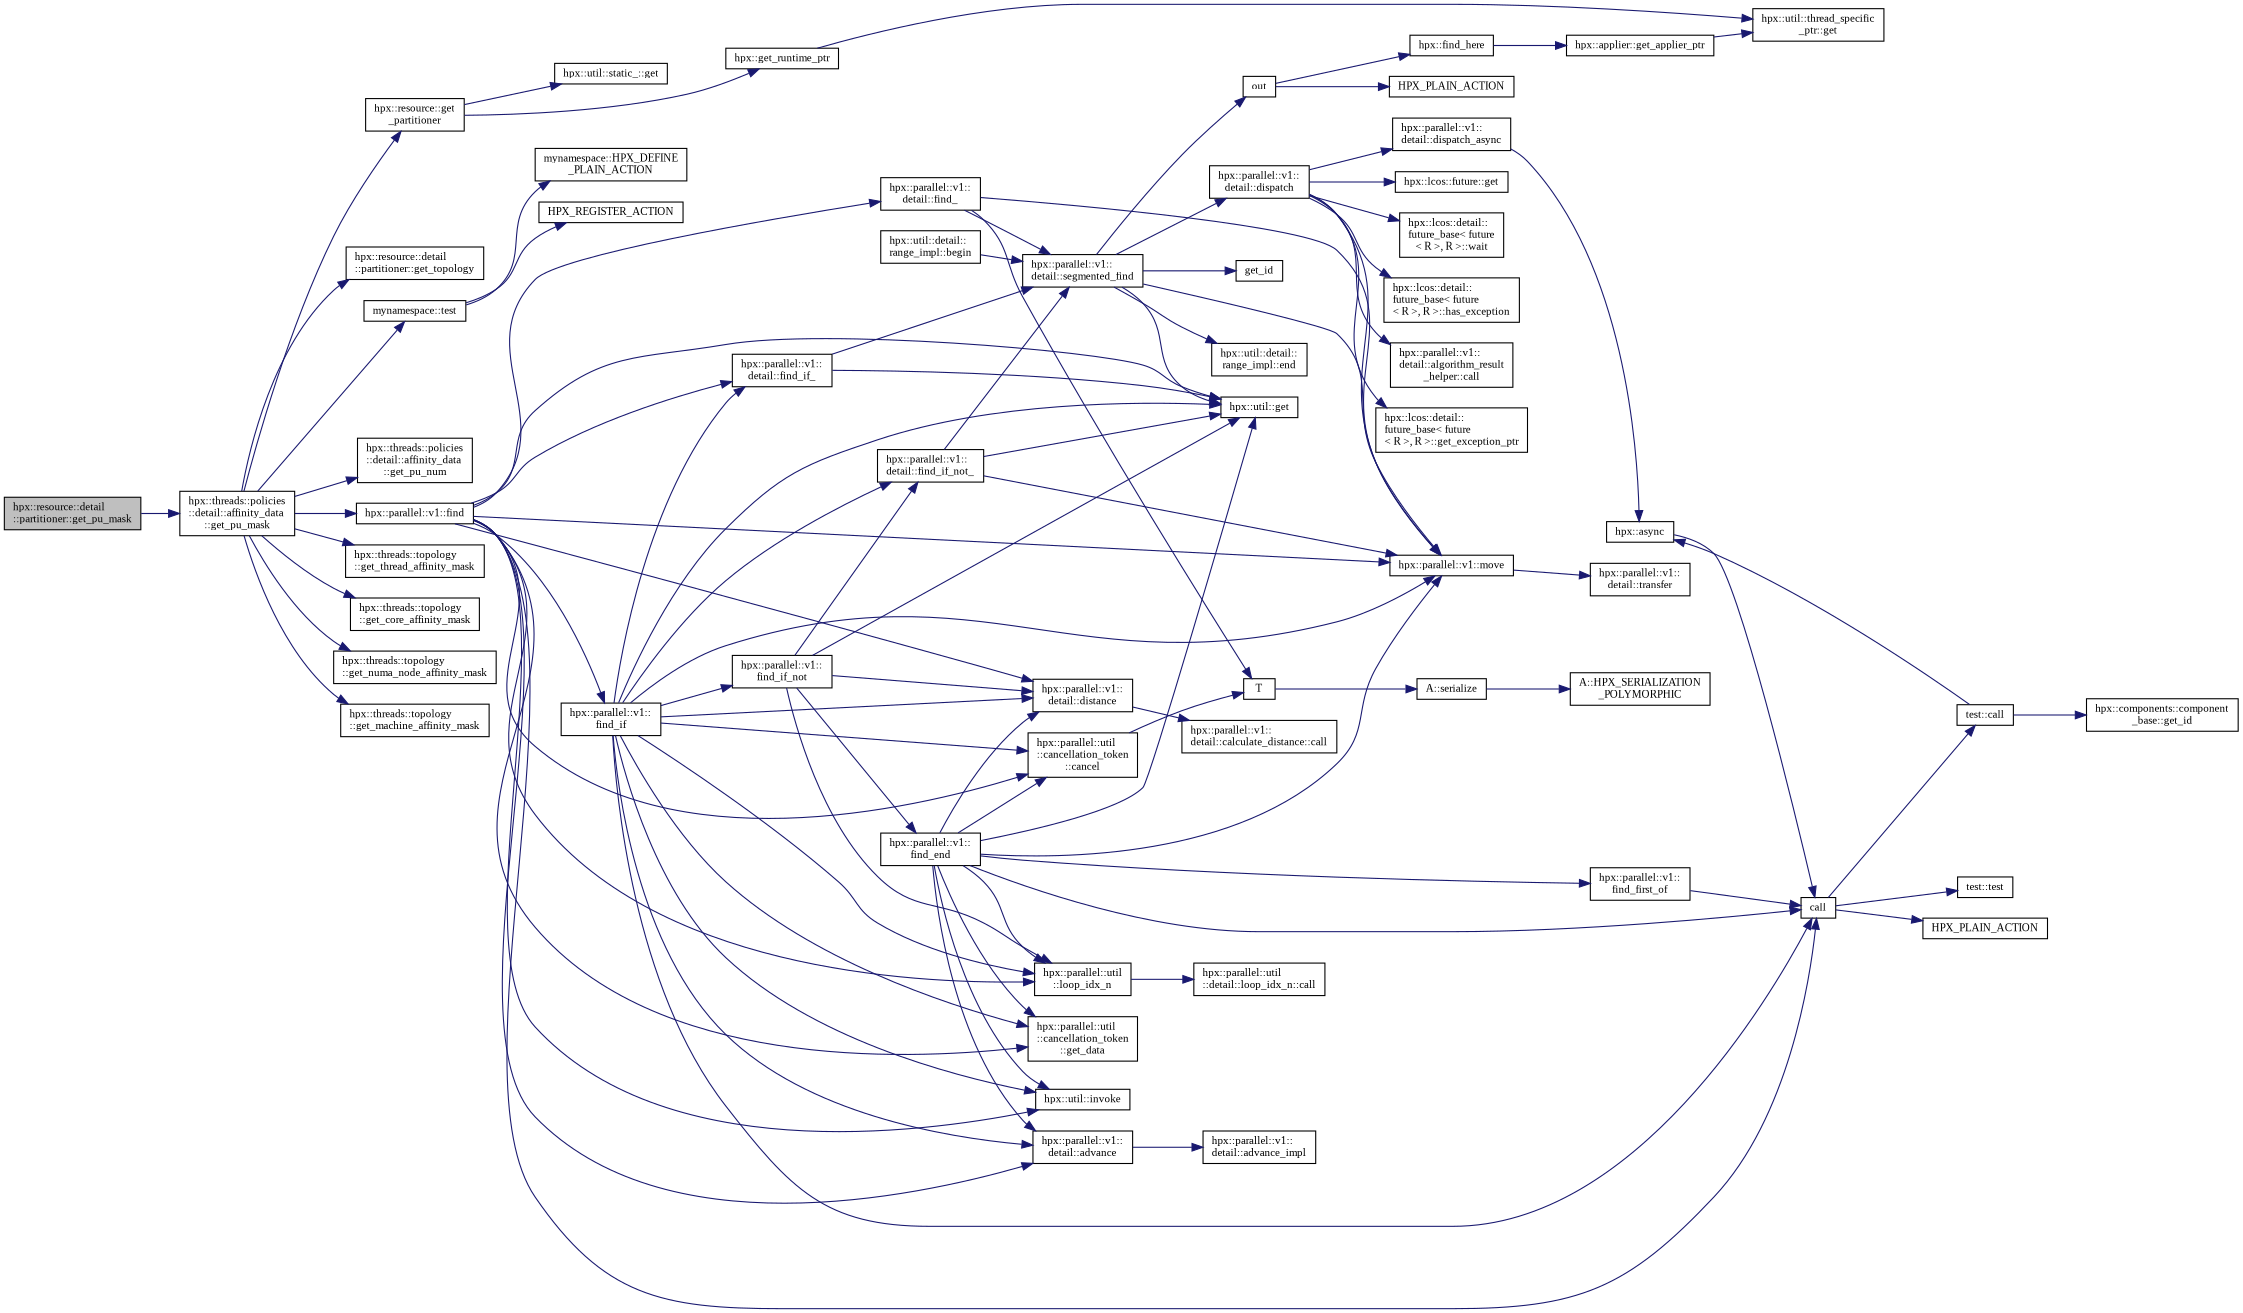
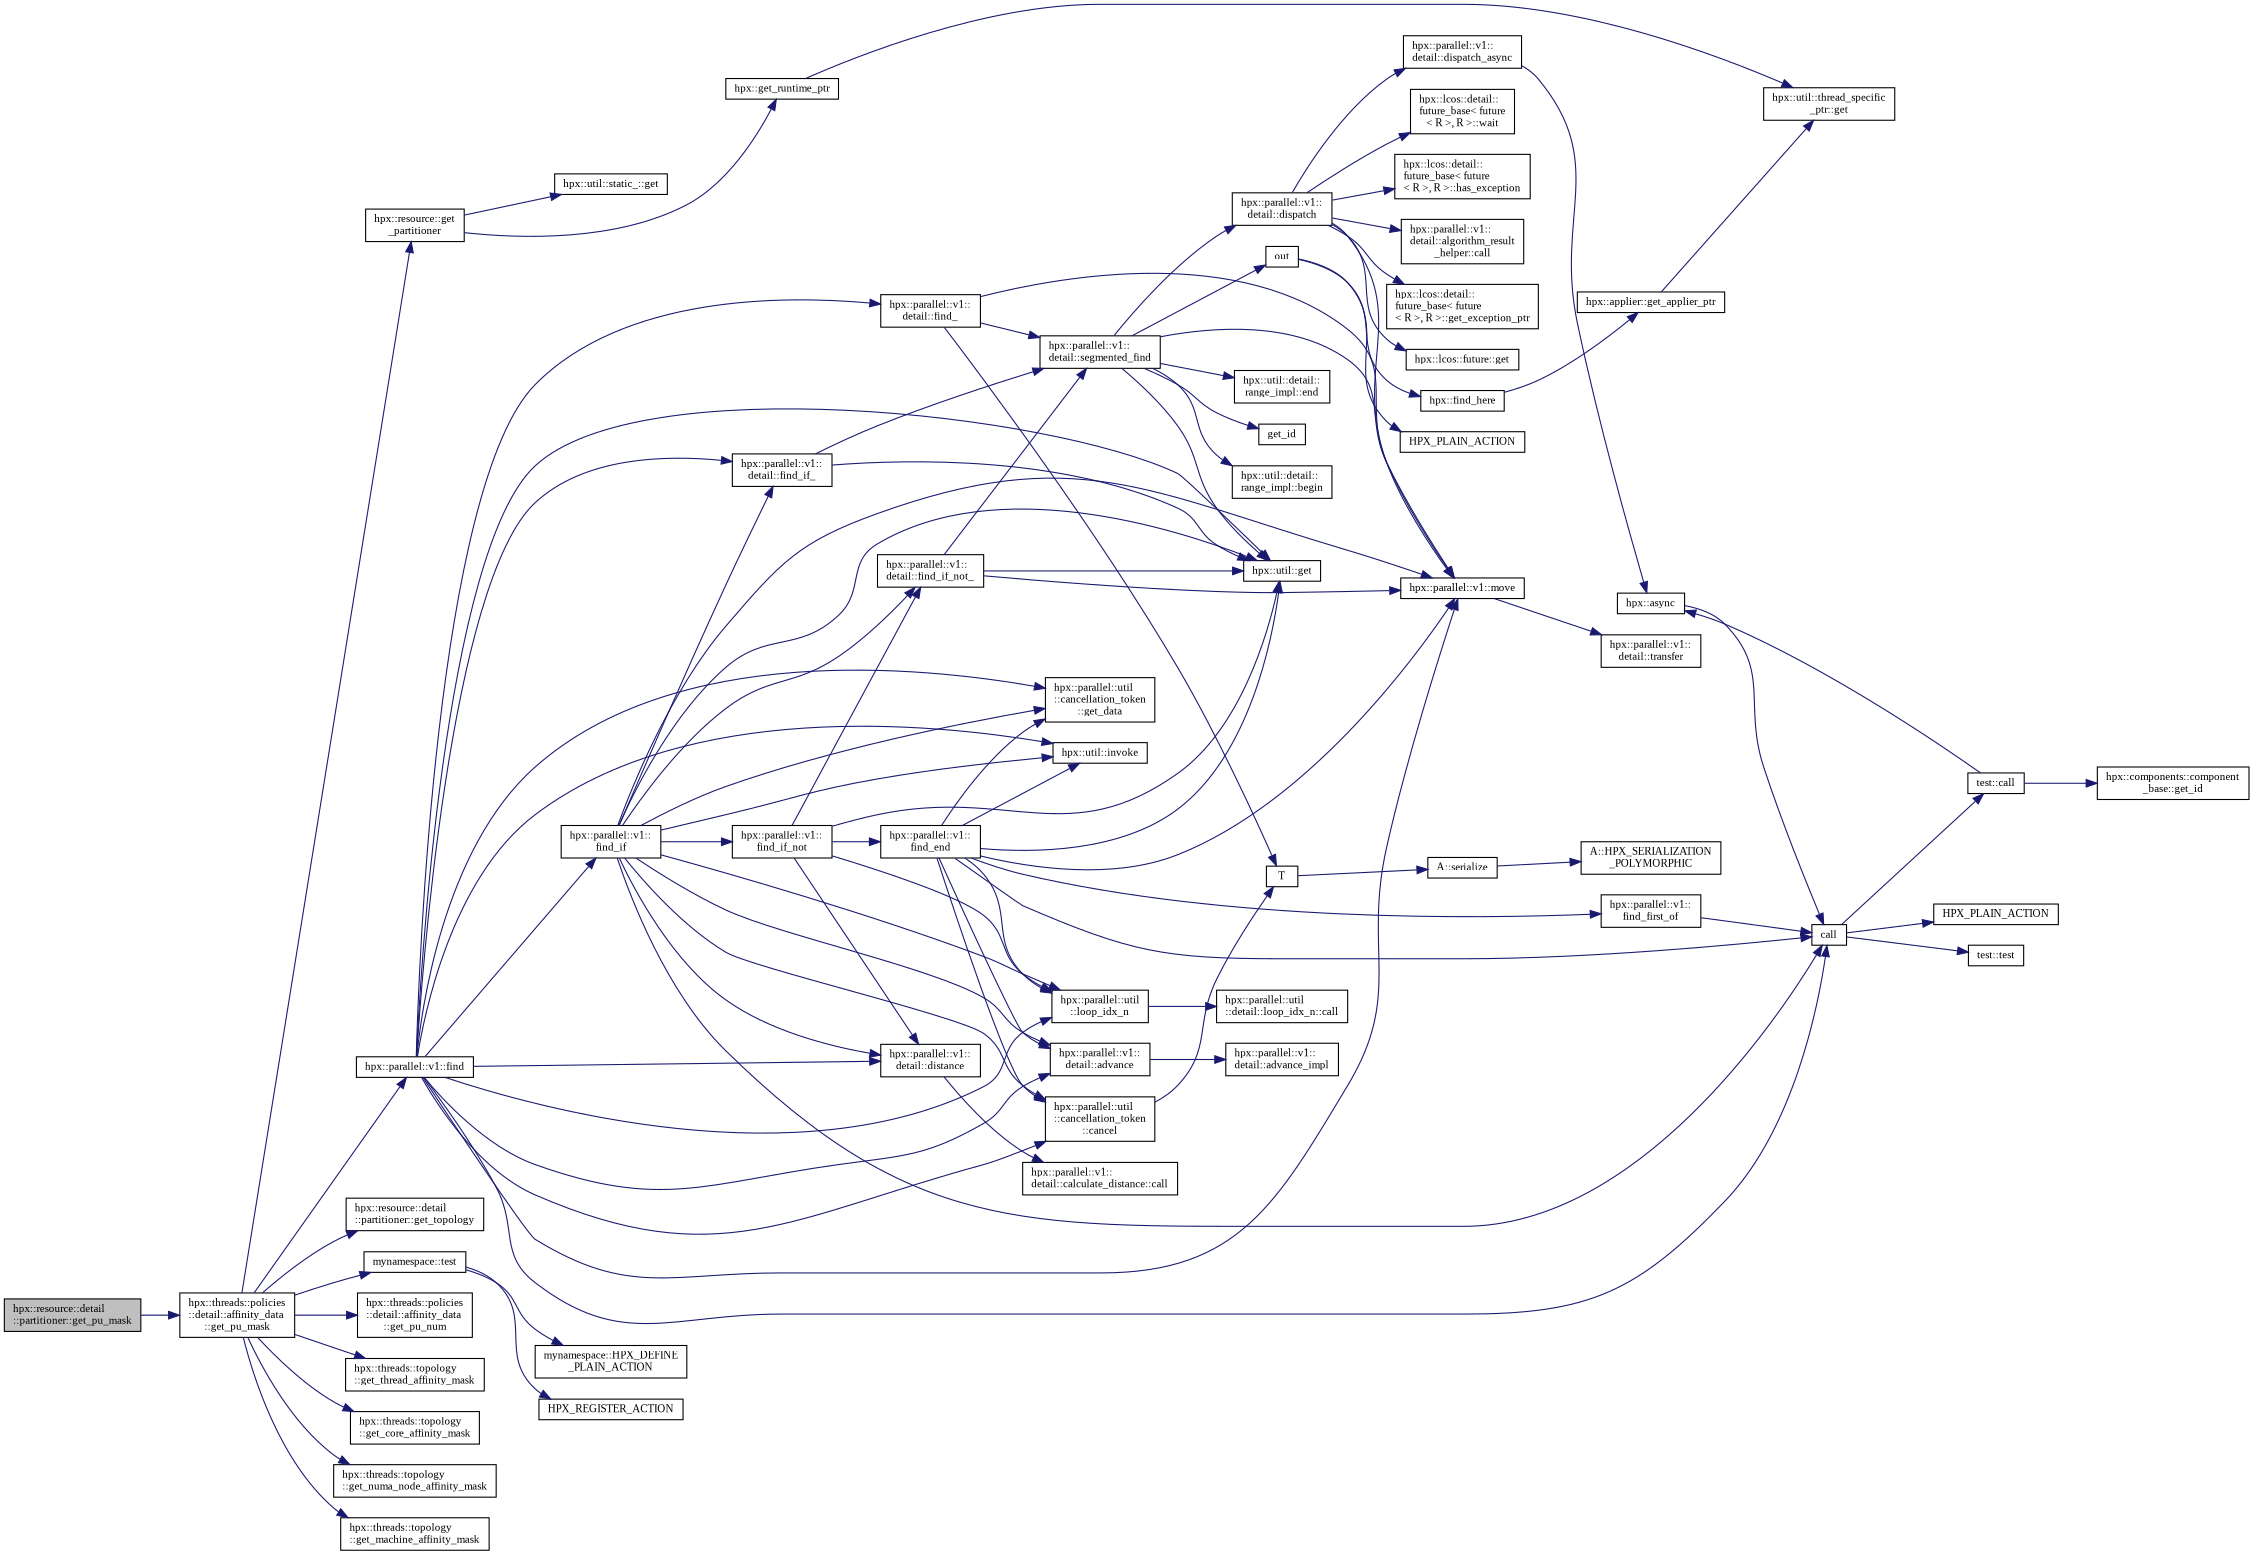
  digraph {
    fontname="Liberation Serif"
    rankdir=LR
    node [color=black fillcolor=white fontname="Liberation Serif" fontsize=10 shape=record style=filled]
    edge [color=midnightblue fontname="Liberation Serif" fontsize=10 labelfontname=Helvetica labelfontsize=10 style=solid]
    n1 [fillcolor=grey75 fontcolor=black height=0.2 label="hpx::resource::detail\l::partitioner::get_pu_mask" width=0.4]
    n2 [height=0.2 label="hpx::threads::policies\l::detail::affinity_data\l::get_pu_mask" width=0.4]
    n3 [height=0.2 label="hpx::resource::get\l_partitioner" width=0.4]
    n4 [height=0.2 label="hpx::resource::detail\l::partitioner::get_topology" width=0.4]
    n5 [height=0.2 label="mynamespace::test" width=0.4]
    n6 [height=0.2 label="hpx::threads::policies\l::detail::affinity_data\l::get_pu_num" width=0.4]
    n7 [height=0.2 label="hpx::parallel::v1::find" width=0.4]
    n8 [height=0.2 label="hpx::threads::topology\l::get_thread_affinity_mask" width=0.4]
    n9 [height=0.2 label="hpx::threads::topology\l::get_core_affinity_mask" width=0.4]
    n10 [height=0.2 label="hpx::threads::topology\l::get_numa_node_affinity_mask" width=0.4]
    n11 [height=0.2 label="hpx::threads::topology\l::get_machine_affinity_mask" width=0.4]
    n12 [height=0.2 label="hpx::util::static_::get" width=0.4]
    n13 [height=0.2 label="hpx::get_runtime_ptr" width=0.4]
    n14 [height=0.2 label="mynamespace::HPX_DEFINE\l_PLAIN_ACTION" width=0.4]
    n15 [height=0.2 label=HPX_REGISTER_ACTION width=0.4]
    n16 [height=0.2 label="hpx::parallel::v1::\ldetail::find_" width=0.4]
    n17 [height=0.2 label="hpx::util::get" width=0.4]
    n18 [height=0.2 label=call width=0.4]
    n19 [height=0.2 label="hpx::parallel::v1::move" width=0.4]
    n20 [height=0.2 label="hpx::parallel::v1::\lfind_if" width=0.4]
    n21 [height=0.2 label="hpx::parallel::v1::\ldetail::find_if_" width=0.4]
    n22 [height=0.2 label="hpx::util::invoke" width=0.4]
    n23 [height=0.2 label="hpx::parallel::v1::\ldetail::distance" width=0.4]
    n24 [height=0.2 label="hpx::parallel::util\l::loop_idx_n" width=0.4]
    n25 [height=0.2 label="hpx::parallel::util\l::cancellation_token\l::cancel" width=0.4]
    n26 [height=0.2 label="hpx::parallel::util\l::cancellation_token\l::get_data" width=0.4]
    n27 [height=0.2 label="hpx::parallel::v1::\ldetail::advance" width=0.4]
    n28 [height=0.2 label="hpx::util::thread_specific\l_ptr::get" width=0.4]
    n29 [height=0.2 label="hpx::parallel::v1::\ldetail::segmented_find" width=0.4]
    n30 [height=0.2 label=T width=0.4]
    n31 [height=0.2 label="test::test" width=0.4]
    n32 [height=0.2 label=HPX_PLAIN_ACTION width=0.4]
    n33 [height=0.2 label="test::call" width=0.4]
    n34 [height=0.2 label="hpx::parallel::v1::\ldetail::transfer" width=0.4]
    n35 [height=0.2 label="hpx::parallel::v1::\lfind_if_not" width=0.4]
    n36 [height=0.2 label="hpx::parallel::v1::\ldetail::find_if_not_" width=0.4]
    n37 [height=0.2 label="hpx::parallel::v1::\ldetail::calculate_distance::call" width=0.4]
    n38 [height=0.2 label="hpx::parallel::util\l::detail::loop_idx_n::call" width=0.4]
    n39 [height=0.2 label="hpx::parallel::v1::\ldetail::advance_impl" width=0.4]
    n40 [height=0.2 label="hpx::util::detail::\lrange_impl::end" width=0.4]
    n41 [height=0.2 label=out width=0.4]
    n42 [height=0.2 label="hpx::parallel::v1::\ldetail::dispatch" width=0.4]
    n43 [height=0.2 label=get_id width=0.4]
    n44 [height=0.2 label="hpx::util::detail::\lrange_impl::begin" width=0.4]
    n45 [height=0.2 label="A::serialize" width=0.4]
    n46 [height=0.2 label="hpx::find_here" width=0.4]
    n47 [height=0.2 label=HPX_PLAIN_ACTION width=0.4]
    n48 [height=0.2 label="hpx::parallel::v1::\ldetail::dispatch_async" width=0.4]
    n49 [height=0.2 label="hpx::lcos::detail::\lfuture_base\< future\l\< R \>, R \>::wait" width=0.4]
    n50 [height=0.2 label="hpx::lcos::detail::\lfuture_base\< future\l\< R \>, R \>::has_exception" width=0.4]
    n51 [height=0.2 label="hpx::parallel::v1::\ldetail::algorithm_result\l_helper::call" width=0.4]
    n52 [height=0.2 label="hpx::lcos::detail::\lfuture_base\< future\l\< R \>, R \>::get_exception_ptr" width=0.4]
    n53 [height=0.2 label="hpx::lcos::future::get" width=0.4]
    n54 [height=0.2 label="hpx::applier::get_applier_ptr" width=0.4]
    n55 [height=0.2 label="hpx::async" width=0.4]
    n56 [height=0.2 label="hpx::components::component\l_base::get_id" width=0.4]
    n57 [height=0.2 label="A::HPX_SERIALIZATION\l_POLYMORPHIC" width=0.4]
    n58 [height=0.2 label="hpx::parallel::v1::\lfind_end" width=0.4]
    n59 [height=0.2 label="hpx::parallel::v1::\lfind_first_of" width=0.4]
    n1 -> n2
    n2 -> n3
    n2 -> n4
    n2 -> n5
    n2 -> n6
    n2 -> n7
    n2 -> n8
    n2 -> n9
    n2 -> n10
    n2 -> n11
    n3 -> n12
    n3 -> n13
    n5 -> n14
    n5 -> n15
    n7 -> n16
    n7 -> n17
    n7 -> n18
    n7 -> n19
    n7 -> n20
    n7 -> n21
    n7 -> n22
    n7 -> n23
    n7 -> n24
    n7 -> n25
    n7 -> n26
    n7 -> n27
    n13 -> n28
    n16 -> n19
    n16 -> n29
    n16 -> n30
    n18 -> n31
    n18 -> n32
    n18 -> n33
    n19 -> n34
    n20 -> n17
    n20 -> n18
    n20 -> n19
    n20 -> n21
    n20 -> n22
    n20 -> n23
    n20 -> n24
    n20 -> n25
    n20 -> n26
    n20 -> n27
    n20 -> n35
    n20 -> n36
    n21 -> n17
    n21 -> n29
    n23 -> n37
    n24 -> n38
    n25 -> n30
    n27 -> n39
    n29 -> n17
    n29 -> n19
    n29 -> n40
    n29 -> n41
    n29 -> n42
    n29 -> n43
-   n44 -> n29
+   n29 -> n44
    n30 -> n45
    n33 -> n55
    n33 -> n56
    n35 -> n17
    n35 -> n23
    n35 -> n24
    n35 -> n36
    n35 -> n58
    n36 -> n17
    n36 -> n19
    n36 -> n29
    n41 -> n46
    n41 -> n47
    n42 -> n19
    n42 -> n48
    n42 -> n49
    n42 -> n50
    n42 -> n51
    n42 -> n52
    n42 -> n53
    n45 -> n57
    n46 -> n54
    n48 -> n55
    n54 -> n28
    n55 -> n18
    n58 -> n17
    n58 -> n18
    n58 -> n19
    n58 -> n22
-   n58 -> n23
    n58 -> n24
    n58 -> n25
    n58 -> n26
    n58 -> n27
    n58 -> n59
    n59 -> n18
  }
